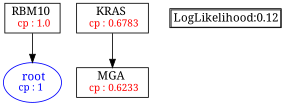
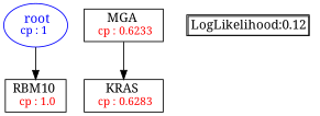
  digraph {
    fontname="Noto Serif"
    fontsize=10
    node [fontname="Noto Serif" shape=box]
    edge [fontname="Noto Serif"]
    n1 [color=Blue label=<<font color='Blue'> root</font><br/><font color='Blue' POINT-SIZE='12'>cp : 1 </font>> shape=oval]
    n2 [label=<RBM10 <br/> <font color='Red' POINT-SIZE='12'> cp : 1.0 </font>>]
    n3 [label=<MGA <br/> <font color='Red' POINT-SIZE='12'> cp : 0.6233 </font>>]
-   n4 [label=<KRAS <br/> <font color='Red' POINT-SIZE='12'> cp : 0.6783 </font>>]
+   n4 [label=<KRAS <br/> <font color='Red' POINT-SIZE='12'> cp : 0.6283 </font>>]
    n5 [label=<<TABLE BORDER="1" CELLBORDER="1" CELLSPACING="0" >     <TR><TD ALIGN="LEFT">LogLikelihood:0.12</TD></TR>     </TABLE>> shape=plaintext]
-   n2 -> n1
-   n4 -> n3
+   n1 -> n2
+   n3 -> n4
  }
